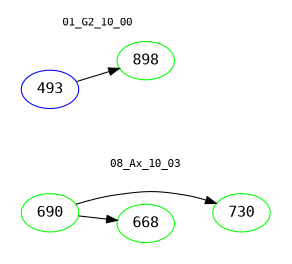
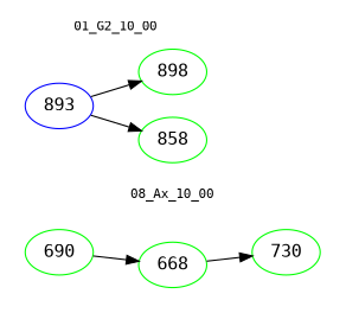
  digraph {
    fontname="DejaVu Sans Mono"
    rankdir=LR
    node [color=green fontname="DejaVu Sans Mono"]
    edge [color=black fontname="DejaVu Sans Mono"]
    n1 [label=690]
    n2 [label=668]
    n3 [label=730]
-   n4 [color=blue label=493]
+   n4 [color=blue label=893]
+   n5 [label=858]
    n6 [label=898]
    subgraph cluster_1 {
      color=white
      fontsize=10
-     label="08_Ax_10_03"
+     label="08_Ax_10_00"
      n1
      n2
      n3
    }
    subgraph cluster_2 {
      color=white
      fontsize=10
      label="01_G2_10_00"
      n4
+     n5
      n6
    }
    n1 -> n2
-   n1 -> n3
+   n2 -> n3
+   n4 -> n5
    n4 -> n6
  }
